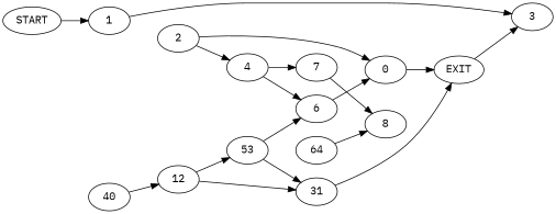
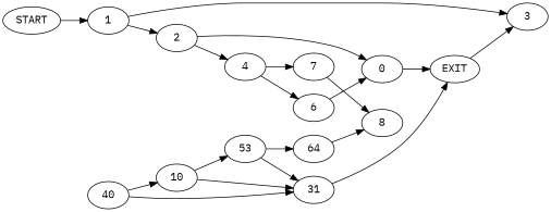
  digraph {
    fontname="IBM Plex Mono"
    rankdir=LR
    node [fontname="IBM Plex Mono"]
    edge [fontname="IBM Plex Mono"]
    n1 [label=START]
    1
    2
    3
    n5 [label=EXIT]
    4
    n7 [label=0]
    6
    7
    8
    n11 [label=40]
    n12 [label=31]
-   12
+   12 [label=10]
    n14 [label=53]
    n15 [label=64]
    n1 -> 1
+   1 -> 2
    1 -> 3
    2 -> 4
    2 -> n7
    n5 -> 3
    4 -> 6
    4 -> 7
    n7 -> n5
    6 -> n7
    7 -> 8
+   n11 -> n12
    n11 -> 12
    n12 -> n5
    12 -> n12
    12 -> n14
    n14 -> n12
-   n14 -> 6
+   n14 -> n15
    n15 -> 8
  }
